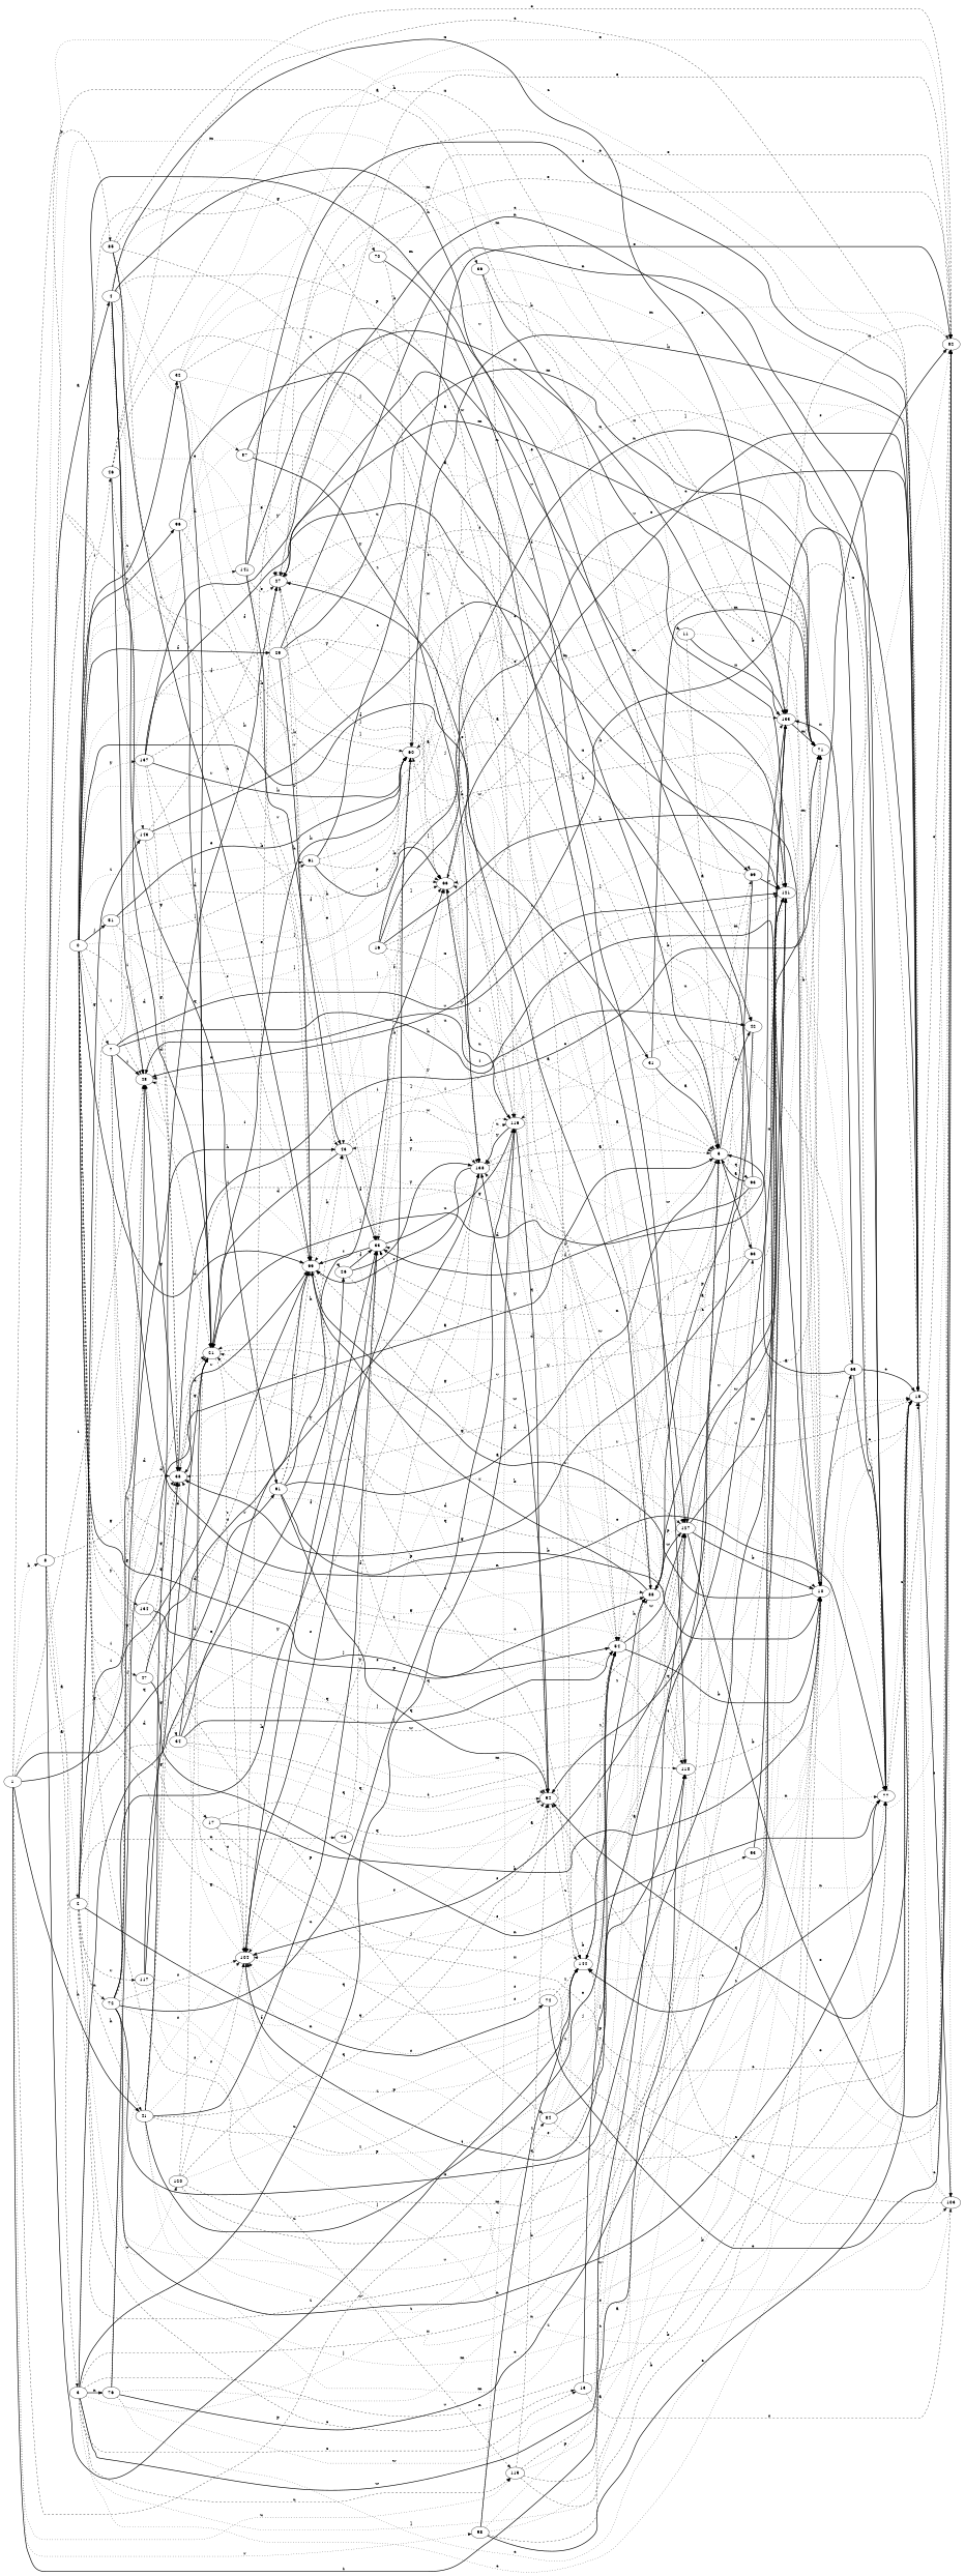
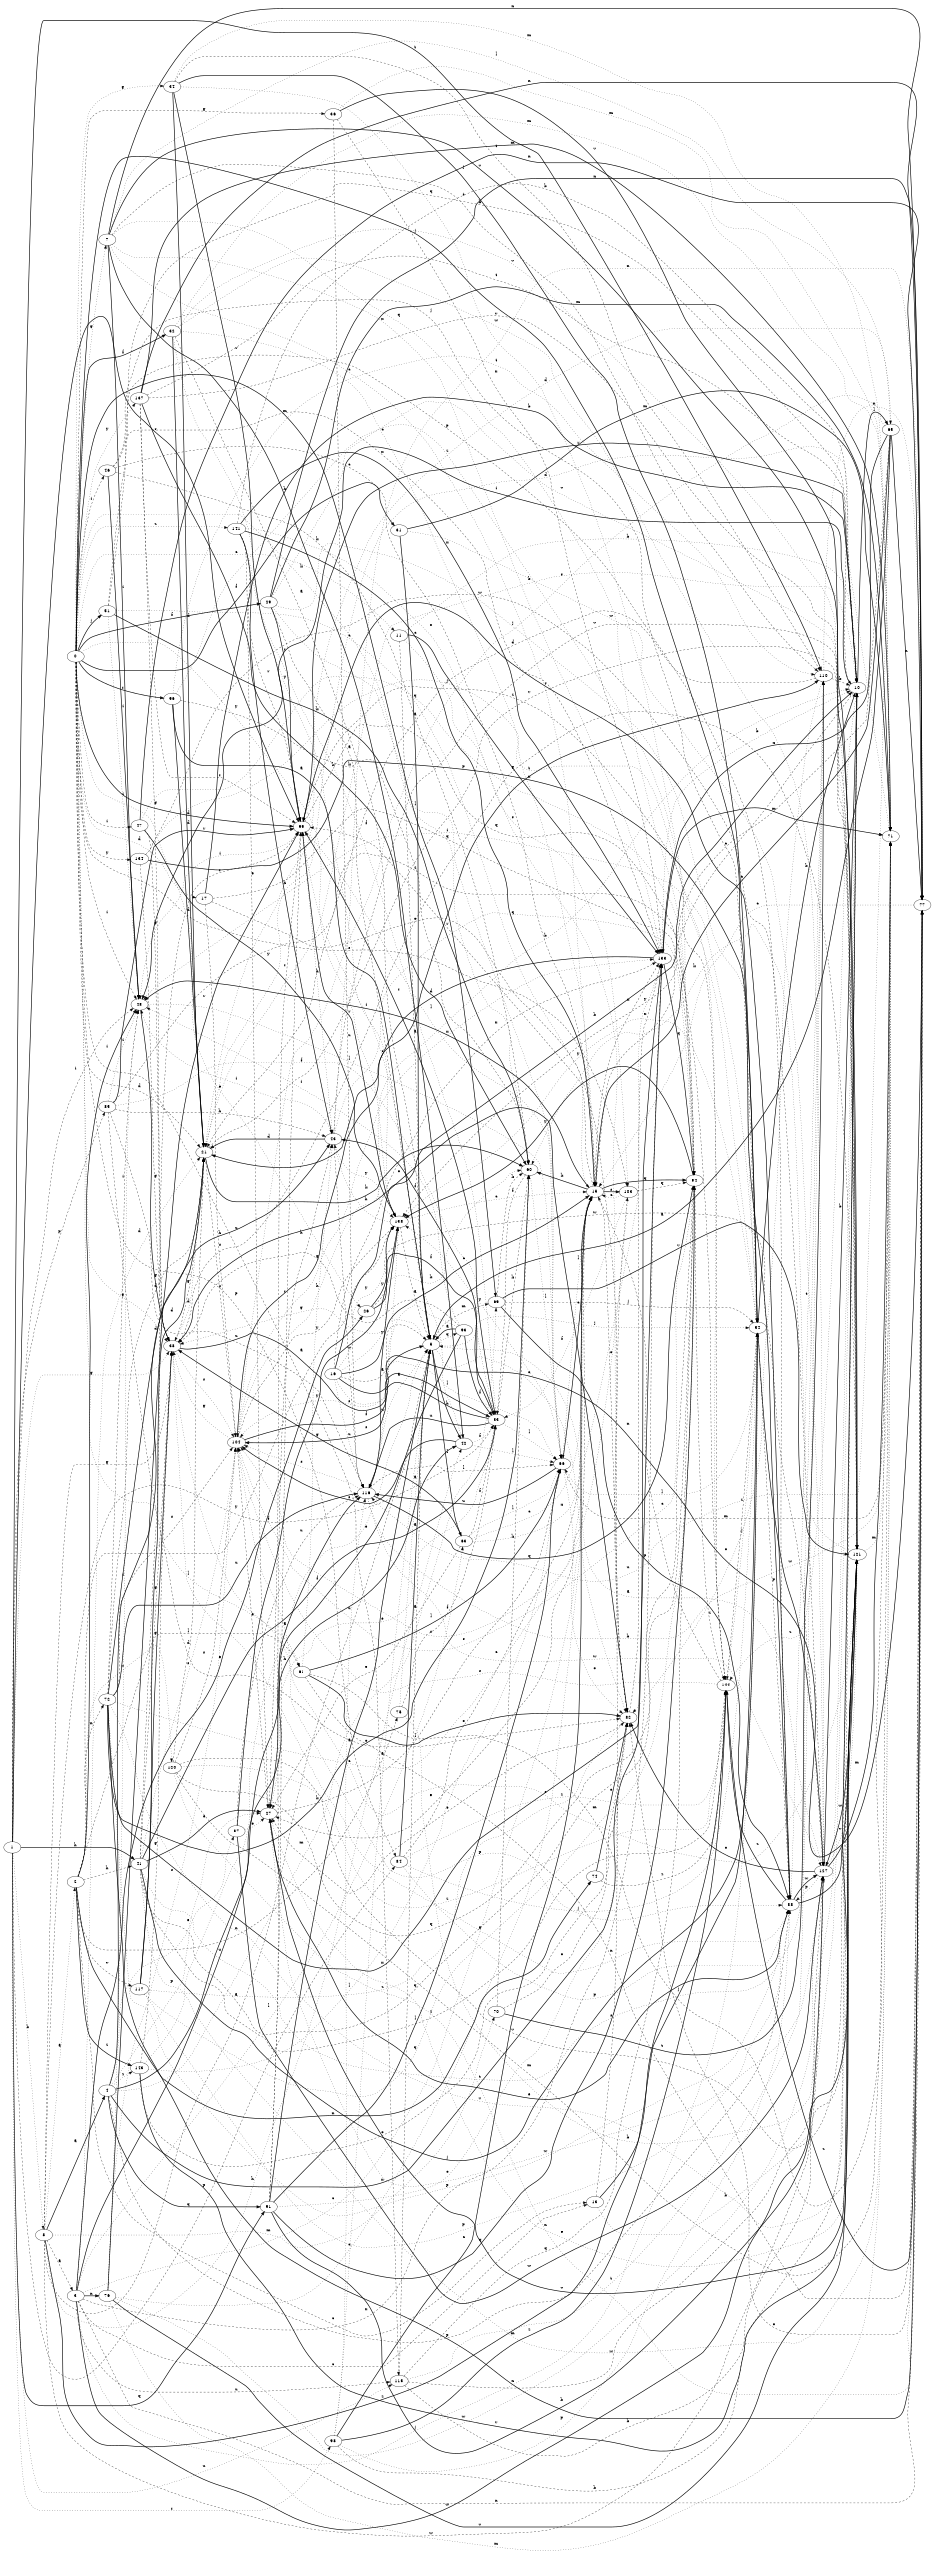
  strict digraph {
    rankdir=LR
    edge [style=dotted]
    0
    7
    11
    17
    21
    26
    29
    31
    32
    34
    36
    38
    46
    47
    48
    51
-   53
    54
    60
    61
    69
    84
    96
    103
    115
    134
    137
    138
    141
    99
    110
    15
    77
    133
    42
    65
    94
    121
    5
    10
    16
    116
    66
    82
    104
    127
    33
    71
    88
    144
    43
    27
    1
    8
    41
    85
    91
    98
    2
    3
    4
    70
    13
    72
    74
    75
    117
    120
    143
    63
    76
    87
    93
    0 -> 7 [label=g]
    0 -> 11 [label=c]
    0 -> 17 [label=d]
    0 -> 21 [label=d style=dashed]
    0 -> 26 [label=e]
    0 -> 29 [label=f style=bold]
    0 -> 31 [label=f style=bold]
    0 -> 32 [label=f style=bold]
    0 -> 34 [label=g]
    0 -> 36 [label=g style=dashed]
    0 -> 38 [label=g]
    0 -> 46 [label=i style=dashed]
    0 -> 47 [label=i style=dashed]
    0 -> 48 [label=i style=dashed]
    0 -> 51 [label=j style=bold]
-   0 -> 53 [label=j style=dashed]
    0 -> 54 [label=j style=bold]
    0 -> 60 [label=k]
    0 -> 61 [label=l]
    0 -> 69 [label=m style=bold]
    0 -> 84 [label=p style=dashed]
    0 -> 96 [label=r style=bold]
    0 -> 103 [label=s style=dashed]
    0 -> 115 [label=u style=dashed]
    0 -> 134 [label=y style=dashed]
    0 -> 137 [label=y]
    0 -> 138 [label=y]
    0 -> 141 [label=z]
    0 -> 99 [label=d style=bold]
    7 -> 48 [label=i style=bold]
    7 -> 110 [label=t style=dashed]
    7 -> 15 [label=c]
    7 -> 77 [label=n style=bold]
    7 -> 133 [label=x]
    7 -> 42 [label=h style=bold]
    7 -> 65 [label=l]
    7 -> 94 [label=q]
    7 -> 121 [label=v style=bold]
    11 -> 103 [label=s]
    11 -> 133 [label=x style=bold]
    11 -> 5 [label=a style=dashed]
    11 -> 10 [label=b]
    17 -> 94 [label=q style=dashed]
    17 -> 10 [label=b style=bold]
    17 -> 82 [label=o style=dashed]
    17 -> 104 [label=s style=dashed]
    21 -> 38 [label=g style=dashed]
    21 -> 60 [label=k style=bold]
    21 -> 121 [label=v style=dashed]
    21 -> 10 [label=b]
    21 -> 104 [label=s style=dashed]
    26 -> 138 [label=y style=bold]
    26 -> 127 [label=w style=dashed]
    26 -> 33 [label=f style=bold]
    29 -> 54 [label=j]
    29 -> 99 [label=r style=bold]
    29 -> 77 [label=n style=bold]
    29 -> 121 [label=v]
    29 -> 5 [label=a style=dashed]
    29 -> 66 [label=l]
    29 -> 71 [label=m style=bold]
    31 -> 5 [label=a style=bold]
    31 -> 127 [label=w]
    31 -> 71 [label=m style=bold]
    32 -> 21 [label=d style=bold]
    32 -> 138 [label=y]
    32 -> 15 [label=c]
    32 -> 121 [label=v]
    32 -> 5 [label=a style=dashed]
    32 -> 127 [label=w]
    32 -> 71 [label=m]
    34 -> 21 [label=d style=bold]
    34 -> 54 [label=j style=bold]
    34 -> 99 [label=r style=bold]
    34 -> 110 [label=t style=dashed]
    34 -> 94 [label=q]
    34 -> 71 [label=m]
    36 -> 133 [label=x style=dashed]
    36 -> 121 [label=v style=bold]
    36 -> 116 [label=u style=dashed]
    36 -> 71 [label=m]
    38 -> 21 [label=d]
    38 -> 5 [label=a style=bold]
    38 -> 82 [label=o style=bold]
    38 -> 104 [label=s]
    38 -> 88 [label=p]
    46 -> 48 [label=i style=bold]
    46 -> 54 [label=j style=dashed]
    46 -> 60 [label=k style=dashed]
    46 -> 15 [label=c style=dashed]
    46 -> 133 [label=x style=dashed]
    47 -> 38 [label=g style=dashed]
    47 -> 138 [label=y style=bold]
    47 -> 77 [label=n style=bold]
    47 -> 94 [label=q]
    48 -> 38 [label=g style=bold]
    48 -> 66 [label=l]
    51 -> 48 [label=i]
    51 -> 60 [label=k style=bold]
    51 -> 15 [label=c]
    51 -> 10 [label=b style=dashed]
    51 -> 88 [label=p style=dashed]
-   53 -> 77 [label=n]
-   53 -> 121 [label=v style=bold]
    54 -> 48 [label=i]
    54 -> 138 [label=y]
    54 -> 10 [label=b style=bold]
    54 -> 66 [label=l]
    54 -> 127 [label=w style=bold]
-   54 -> 88 [label=h style=dashed]
+   54 -> 88 [label=p style=dashed]
    54 -> 144 [label=z style=dashed]
    60 -> 66 [label=l]
    60 -> 33 [label=f style=dashed]
    61 -> 77 [label=n style=dashed]
    61 -> 66 [label=l style=bold]
    61 -> 82 [label=o style=bold]
    61 -> 71 [label=m style=dashed]
    61 -> 43 [label=h]
    69 -> 54 [label=j style=dashed]
    69 -> 60 [label=k style=dashed]
    69 -> 121 [label=v style=bold]
    69 -> 88 [label=p style=bold]
    84 -> 54 [label=j]
    84 -> 15 [label=c style=dashed]
    84 -> 5 [label=a style=bold]
    84 -> 88 [label=p]
    84 -> 144 [label=z]
    96 -> 21 [label=d style=bold]
    96 -> 60 [label=k style=dashed]
    96 -> 110 [label=t]
    96 -> 5 [label=a style=bold]
    96 -> 144 [label=z]
    103 -> 15 [label=c]
    103 -> 94 [label=q style=dashed]
    103 -> 104 [label=s]
    103 -> 33 [label=f]
    115 -> 110 [label=t]
    115 -> 94 [label=q style=dashed]
    115 -> 5 [label=a style=dashed]
    115 -> 10 [label=b style=dashed]
    115 -> 127 [label=w style=dashed]
    134 -> 38 [label=g style=dashed]
    134 -> 54 [label=j]
    134 -> 127 [label=w style=dashed]
    134 -> 88 [label=p style=bold]
    137 -> 38 [label=g style=dashed]
    137 -> 60 [label=k style=bold]
    137 -> 99 [label=r style=dashed]
    137 -> 77 [label=n style=bold]
    137 -> 121 [label=v style=dashed]
    137 -> 10 [label=t style=dashed]
    137 -> 71 [label=m style=bold]
    138 -> 99 [label=r style=bold]
    138 -> 15 [label=c]
    138 -> 5 [label=a style=dashed]
    138 -> 116 [label=u]
    138 -> 43 [label=h]
    141 -> 99 [label=r style=dashed]
    141 -> 15 [label=c style=bold]
    141 -> 133 [label=x style=bold]
    141 -> 10 [label=b style=dashed]
    141 -> 82 [label=o]
    141 -> 33 [label=f]
    141 -> 43 [label=h style=bold]
    141 -> 27 [label=e style=dashed]
    99 -> 48 [label=i]
    99 -> 94 [label=q style=dashed]
    99 -> 66 [label=l]
    99 -> 144 [label=z style=dashed]
    99 -> 43 [label=h]
    110 -> 21 [label=d style=dashed]
    110 -> 77 [label=n]
    110 -> 10 [label=b style=dashed]
    110 -> 82 [label=o]
    15 -> 48 [label=i style=bold]
    15 -> 60 [label=k style=bold]
    15 -> 103 [label=s style=bold]
    15 -> 99 [label=r style=dashed]
    15 -> 133 [label=x style=dashed]
    15 -> 94 [label=q style=bold]
    15 -> 66 [label=l]
    15 -> 82 [label=o style=dashed]
    15 -> 27 [label=e style=dashed]
    77 -> 15 [label=c]
    77 -> 82 [label=o style=dashed]
    77 -> 144 [label=z style=bold]
    133 -> 21 [label=d style=bold]
    133 -> 94 [label=q style=bold]
    133 -> 10 [label=b]
    133 -> 71 [label=m style=bold]
    42 -> 99 [label=r]
    42 -> 66 [label=l]
    42 -> 104 [label=s style=bold]
    42 -> 33 [label=f]
    65 -> 21 [label=d]
    65 -> 138 [label=y style=dashed]
    65 -> 15 [label=c style=bold]
    65 -> 77 [label=n style=bold]
    65 -> 133 [label=x style=bold]
    65 -> 5 [label=a style=bold]
    65 -> 116 [label=u]
    65 -> 104 [label=s]
    94 -> 138 [label=y style=bold]
    94 -> 104 [label=s]
    94 -> 144 [label=z style=dashed]
    121 -> 38 [label=g style=dashed]
    121 -> 60 [label=k]
    121 -> 104 [label=s]
    121 -> 127 [label=w style=bold]
    121 -> 71 [label=m]
    121 -> 27 [label=e]
    5 -> 38 [label=g]
    5 -> 54 [label=j]
    5 -> 69 [label=m style=dashed]
    5 -> 42 [label=h style=bold]
    5 -> 82 [label=o]
    5 -> 63 [label=l style=bold]
    5 -> 93 [label=q]
    10 -> 48 [label=i style=bold]
    10 -> 99 [label=r style=bold]
    10 -> 15 [label=c style=dashed]
    10 -> 65 [label=l style=bold]
    10 -> 144 [label=z]
    16 -> 60 [label=k]
    16 -> 138 [label=y]
    16 -> 15 [label=c style=bold]
    16 -> 77 [label=n style=bold]
    16 -> 133 [label=x style=dashed]
    16 -> 5 [label=a style=dashed]
    16 -> 10 [label=b style=bold]
    16 -> 116 [label=u]
    16 -> 66 [label=l]
    116 -> 138 [label=y style=bold]
    116 -> 94 [label=q style=bold]
    116 -> 5 [label=a]
    116 -> 66 [label=l style=dashed]
    116 -> 104 [label=s]
    116 -> 127 [label=w]
    116 -> 71 [label=b]
    66 -> 138 [label=y]
    66 -> 15 [label=c style=bold]
    66 -> 116 [label=u style=bold]
    66 -> 82 [label=o]
    66 -> 71 [label=m style=dashed]
    82 -> 133 [label=x style=dashed]
-   27 -> 82 [label=e style=dashed]
+   82 -> 27 [label=e style=dashed]
    104 -> 38 [label=g]
    104 -> 138 [label=y style=dashed]
    104 -> 110 [label=t style=bold]
    104 -> 133 [label=x]
    104 -> 10 [label=b]
    104 -> 33 [label=f style=bold]
    104 -> 27 [label=e style=dashed]
    127 -> 121 [label=v]
    127 -> 5 [label=a]
    127 -> 10 [label=b style=bold]
    127 -> 82 [label=o style=bold]
    127 -> 71 [label=m style=bold]
    127 -> 88 [label=p]
    33 -> 60 [label=k style=dashed]
    33 -> 99 [label=r style=bold]
    33 -> 116 [label=u style=bold]
    33 -> 66 [label=l]
    33 -> 104 [label=s style=bold]
    33 -> 27 [label=e]
    71 -> 21 [label=d]
    88 -> 38 [label=g]
    88 -> 99 [label=r style=bold]
    88 -> 110 [label=t]
    88 -> 121 [label=v style=bold]
    88 -> 127 [label=w style=bold]
    88 -> 144 [label=z style=bold]
    88 -> 27 [label=e style=bold]
    144 -> 54 [label=j]
    144 -> 15 [label=c style=dashed]
    144 -> 104 [label=s]
    43 -> 21 [label=d style=bold]
    43 -> 48 [label=i]
    43 -> 138 [label=y]
    43 -> 77 [label=n]
    43 -> 94 [label=q]
    43 -> 121 [label=v style=dashed]
    43 -> 116 [label=w style=dashed]
-   43 -> 33 [label=f style=bold]
+   33 -> 43 [label=f style=bold]
    27 -> 99 [label=r style=dashed]
    27 -> 121 [label=v style=bold]
    27 -> 66 [label=l style=dashed]
    27 -> 127 [label=w]
    1 -> 38 [label=g]
    1 -> 48 [label=i style=dashed]
    1 -> 84 [label=p style=dashed]
    1 -> 115 [label=u]
    1 -> 99 [label=r style=bold]
    1 -> 110 [label=t style=bold]
    1 -> 8 [label=b]
    1 -> 41 [label=h style=bold]
    1 -> 85 [label=p style=dashed]
    1 -> 91 [label=q style=bold]
    1 -> 98 [label=r]
    8 -> 38 [label=g style=dashed]
    8 -> 42 [label=h]
    8 -> 5 [label=a style=dashed]
    8 -> 127 [label=w style=dashed]
    8 -> 33 [label=f style=dashed]
    8 -> 144 [label=z style=bold]
    8 -> 2 [label=a]
    8 -> 3 [label=a style=dashed]
    8 -> 4 [label=a style=bold]
    8 -> 70 [label=m]
    41 -> 38 [label=g style=dashed]
    41 -> 54 [label=j style=bold]
    41 -> 99 [label=r style=dashed]
    41 -> 110 [label=t]
    41 -> 94 [label=q style=dashed]
    41 -> 104 [label=s]
    41 -> 33 [label=f style=bold]
    41 -> 71 [label=m]
    41 -> 144 [label=z style=dashed]
    41 -> 27 [label=e style=bold]
    85 -> 48 [label=i]
    85 -> 99 [label=r style=bold]
    85 -> 116 [label=u style=dashed]
    85 -> 82 [label=o style=dashed]
    85 -> 33 [label=f]
    85 -> 144 [label=z style=dashed]
    85 -> 43 [label=h style=dashed]
    91 -> 99 [label=r style=dashed]
    91 -> 94 [label=q style=bold]
    91 -> 5 [label=a style=bold]
    91 -> 10 [label=b style=bold]
    91 -> 66 [label=l style=bold]
    91 -> 82 [label=o]
    91 -> 43 [label=h style=dashed]
    98 -> 15 [label=c style=bold]
    98 -> 5 [label=a]
    98 -> 10 [label=b style=dashed]
    98 -> 116 [label=u]
    98 -> 88 [label=p]
    98 -> 144 [label=z style=bold]
    2 -> 48 [label=i style=bold]
    2 -> 61 [label=l style=dashed]
    2 -> 138 [label=y style=dashed]
    2 -> 41 [label=h style=dashed]
    2 -> 13 [label=c style=dashed]
    2 -> 72 [label=n style=dashed]
    2 -> 74 [label=n style=bold]
    2 -> 75 [label=n style=dashed]
    2 -> 117 [label=v style=dashed]
    2 -> 120 [label=v]
    2 -> 143 [label=z style=bold]
    3 -> 21 [label=d]
    3 -> 26 [label=e style=bold]
    3 -> 54 [label=j]
    3 -> 115 [label=u style=dashed]
    3 -> 15 [label=c]
    3 -> 77 [label=n style=dashed]
    3 -> 133 [label=x style=dashed]
    3 -> 116 [label=u style=bold]
    3 -> 127 [label=w style=bold]
    3 -> 13 [label=c style=dashed]
    3 -> 63 [label=l]
    3 -> 76 [label=n style=bold]
    4 -> 21 [label=d style=bold]
    4 -> 69 [label=m]
    4 -> 133 [label=x style=bold]
    4 -> 42 [label=h style=bold]
    4 -> 88 [label=p style=dashed]
    4 -> 27 [label=e]
    4 -> 91 [label=q style=bold]
    4 -> 143 [label=z]
    4 -> 87 [label=p]
    70 -> 60 [label=k style=dashed]
    70 -> 110 [label=t style=bold]
    70 -> 82 [label=o style=dashed]
    13 -> 54 [label=j style=bold]
    13 -> 103 [label=s style=dashed]
    13 -> 10 [label=b]
    72 -> 21 [label=d style=dashed]
    72 -> 48 [label=i style=dashed]
    72 -> 60 [label=k style=bold]
    72 -> 15 [label=c]
    72 -> 77 [label=n style=bold]
    72 -> 133 [label=x style=bold]
    72 -> 121 [label=v]
    72 -> 116 [label=u style=bold]
    72 -> 104 [label=s style=dashed]
    72 -> 88 [label=p]
    72 -> 43 [label=h style=bold]
    74 -> 82 [label=o style=bold]
    74 -> 144 [label=z style=dashed]
    75 -> 5 [label=a]
    75 -> 10 [label=b]
    75 -> 33 [label=f style=dashed]
    117 -> 21 [label=d style=bold]
    117 -> 38 [label=g style=bold]
    117 -> 94 [label=q]
    117 -> 82 [label=z]
    117 -> 88 [label=p]
    120 -> 21 [label=d style=dashed]
    120 -> 77 [label=n]
    120 -> 94 [label=q style=dashed]
    120 -> 121 [label=v style=dashed]
    120 -> 104 [label=s style=dashed]
    120 -> 71 [label=m style=dashed]
    120 -> 144 [label=z]
    143 -> 38 [label=g style=dashed]
    143 -> 121 [label=v style=bold]
    143 -> 5 [label=a]
    143 -> 66 [label=l]
    143 -> 82 [label=o style=dashed]
    63 -> 38 [label=g style=bold]
    63 -> 15 [label=c]
    63 -> 133 [label=x]
    63 -> 66 [label=l]
    63 -> 33 [label=f style=dashed]
    63 -> 27 [label=e style=dashed]
    76 -> 48 [label=i]
    76 -> 99 [label=r style=bold]
    76 -> 15 [label=c]
    76 -> 121 [label=v style=bold]
    76 -> 104 [label=s]
    76 -> 127 [label=w]
    76 -> 71 [label=m]
    87 -> 138 [label=y style=bold]
    87 -> 116 [label=u style=dashed]
    87 -> 127 [label=w style=bold]
    87 -> 27 [label=e]
    93 -> 38 [label=g style=dashed]
    93 -> 48 [label=i]
    93 -> 5 [label=a style=bold]
    93 -> 104 [label=s]
    93 -> 33 [label=f style=bold]
    93 -> 27 [label=e style=bold]
  }
